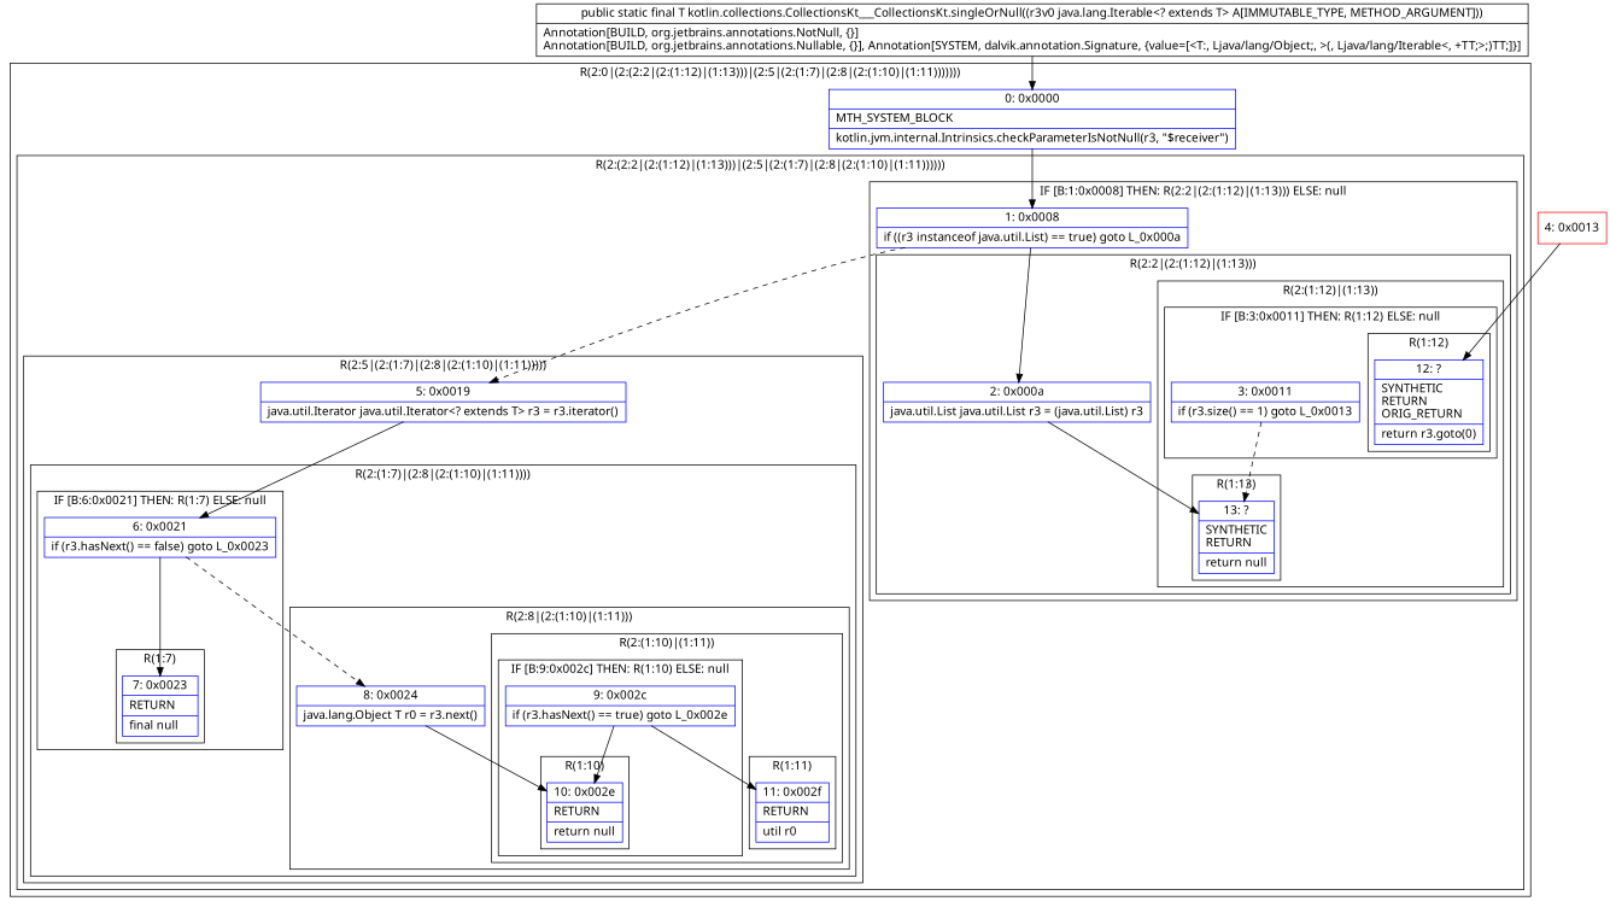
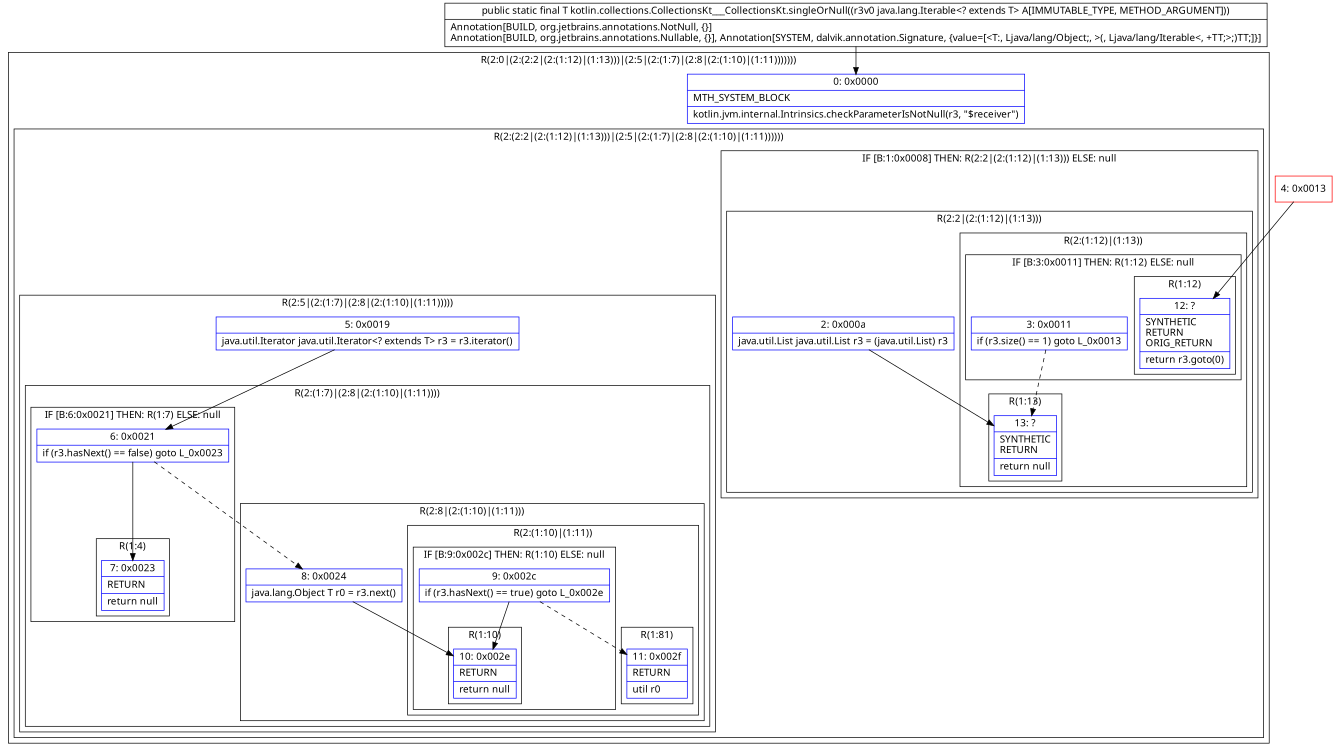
  digraph {
    fontname="Noto Sans"
    node [color=blue fontname="Noto Sans" shape=record]
    edge [fontname="Noto Sans"]
    n1 [label="{12\:\ ?|SYNTHETIC\lRETURN\lORIG_RETURN\l|return r3.goto(0)\l}"]
    n2 [label="{3\:\ 0x0011|if (r3.size() == 1) goto L_0x0013\l}"]
    n3 [label="{13\:\ ?|SYNTHETIC\lRETURN\l|return null\l}"]
    n4 [label="{2\:\ 0x000a|java.util.List java.util.List r3 = (java.util.List) r3\l}"]
-   n5 [label="{1\:\ 0x0008|if ((r3 instanceof java.util.List) == true) goto L_0x000a\l}"]
-   n6 [label="{7\:\ 0x0023|RETURN\l|final null\l}"]
+   n6 [label="{7\:\ 0x0023|RETURN\l|return null\l}"]
    n7 [label="{6\:\ 0x0021|if (r3.hasNext() == false) goto L_0x0023\l}"]
    n8 [label="{10\:\ 0x002e|RETURN\l|return null\l}"]
    n9 [label="{9\:\ 0x002c|if (r3.hasNext() == true) goto L_0x002e\l}"]
    n10 [label="{11\:\ 0x002f|RETURN\l|util r0\l}"]
    n11 [label="{8\:\ 0x0024|java.lang.Object T r0 = r3.next()\l}"]
    n12 [label="{5\:\ 0x0019|java.util.Iterator java.util.Iterator\<? extends T\> r3 = r3.iterator()\l}"]
    n13 [label="{0\:\ 0x0000|MTH_SYSTEM_BLOCK\l|kotlin.jvm.internal.Intrinsics.checkParameterIsNotNull(r3, \"$receiver\")\l}"]
    n14 [color=red label="{4\:\ 0x0013}"]
    n15 [label="{public static final T kotlin.collections.CollectionsKt___CollectionsKt.singleOrNull((r3v0 java.lang.Iterable\<? extends T\> A[IMMUTABLE_TYPE, METHOD_ARGUMENT]))  | Annotation[BUILD, org.jetbrains.annotations.NotNull, \{\}]\lAnnotation[BUILD, org.jetbrains.annotations.Nullable, \{\}], Annotation[SYSTEM, dalvik.annotation.Signature, \{value=[\<T:, Ljava\/lang\/Object;, \>(, Ljava\/lang\/Iterable\<, +TT;\>;)TT;]\}]\l}" color=""]
    subgraph cluster_1 {
      label="R(2:0|(2:(2:2|(2:(1:12)|(1:13)))|(2:5|(2:(1:7)|(2:8|(2:(1:10)|(1:11)))))))"
      n13
      subgraph cluster_2 {
        label="R(2:(2:2|(2:(1:12)|(1:13)))|(2:5|(2:(1:7)|(2:8|(2:(1:10)|(1:11))))))"
        subgraph cluster_3 {
          label="IF [B:1:0x0008] THEN: R(2:2|(2:(1:12)|(1:13))) ELSE: null"
-         n5
          subgraph cluster_4 {
            label="R(2:2|(2:(1:12)|(1:13)))"
            n4
            subgraph cluster_5 {
              label="R(2:(1:12)|(1:13))"
              subgraph cluster_6 {
                label="IF [B:3:0x0011] THEN: R(1:12) ELSE: null"
                n2
                subgraph cluster_7 {
                  label="R(1:12)"
                  n1
                }
              }
              subgraph cluster_8 {
                label="R(1:13)"
                n3
              }
            }
          }
        }
        subgraph cluster_9 {
          label="R(2:5|(2:(1:7)|(2:8|(2:(1:10)|(1:11)))))"
          n12
          subgraph cluster_10 {
            label="R(2:(1:7)|(2:8|(2:(1:10)|(1:11))))"
            subgraph cluster_11 {
              label="IF [B:6:0x0021] THEN: R(1:7) ELSE: null"
              n7
              subgraph cluster_12 {
-               label="R(1:7)"
+               label="R(1:4)"
                n6
              }
            }
            subgraph cluster_13 {
              label="R(2:8|(2:(1:10)|(1:11)))"
              n11
              subgraph cluster_14 {
                label="R(2:(1:10)|(1:11))"
                subgraph cluster_15 {
                  label="IF [B:9:0x002c] THEN: R(1:10) ELSE: null"
                  n9
                  subgraph cluster_16 {
                    label="R(1:10)"
                    n8
                  }
                }
                subgraph cluster_17 {
-                 label="R(1:11)"
+                 label="R(1:81)"
                  n10
                }
              }
            }
          }
        }
      }
    }
    n2 -> n3 [style=dashed]
    n4 -> n3
-   n5 -> n4
-   n5 -> n12 [style=dashed]
    n7 -> n6
    n7 -> n11 [style=dashed]
    n9 -> n8
-   n9 -> n10 [style=solid]
+   n9 -> n10 [style=dashed]
    n11 -> n8
    n12 -> n7
-   n13 -> n5
    n14 -> n1
    n15 -> n13
  }
